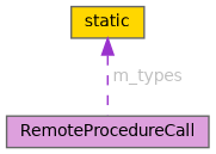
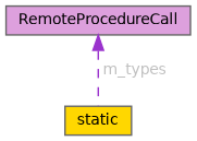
  digraph {
    node [color=gray40 fontname=Helvetica fontsize=10 shape=box style=filled]
    n1 [fillcolor=plum fontcolor=black height=0.2 label=RemoteProcedureCall width=0.4]
    n2 [fillcolor=gold height=0.2 label=static width=0.4]
-   n2 -> n1 [color=darkorchid3 dir=back fontcolor=grey fontname=Helvetica fontsize=10 label=" m_types" labelfontname=Helvetica labelfontsize=10 style=dashed]
+   n1 -> n2 [color=darkorchid3 dir=back fontcolor=grey fontname=Helvetica fontsize=10 label=" m_types" labelfontname=Helvetica labelfontsize=10 style=dashed]
  }
